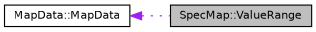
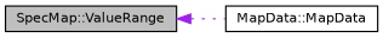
  digraph {
    rankdir=LR
    node [color=black fontname=Helvetica fontsize=10 shape=record style=filled]
    n1 [fillcolor=grey75 fontcolor=black height=0.2 label="SpecMap::ValueRange" width=0.4]
    n2 [fillcolor=white height=0.2 label="MapData::MapData" width=0.4]
-   n2 -> n1 [color=purple dir=back fontname=Helvetica fontsize=10 labelfontname=Helvetica labelfontsize=10 style=dotted]
+   n1 -> n2 [color=purple dir=back fontname=Helvetica fontsize=10 labelfontname=Helvetica labelfontsize=10 style=dotted]
  }
